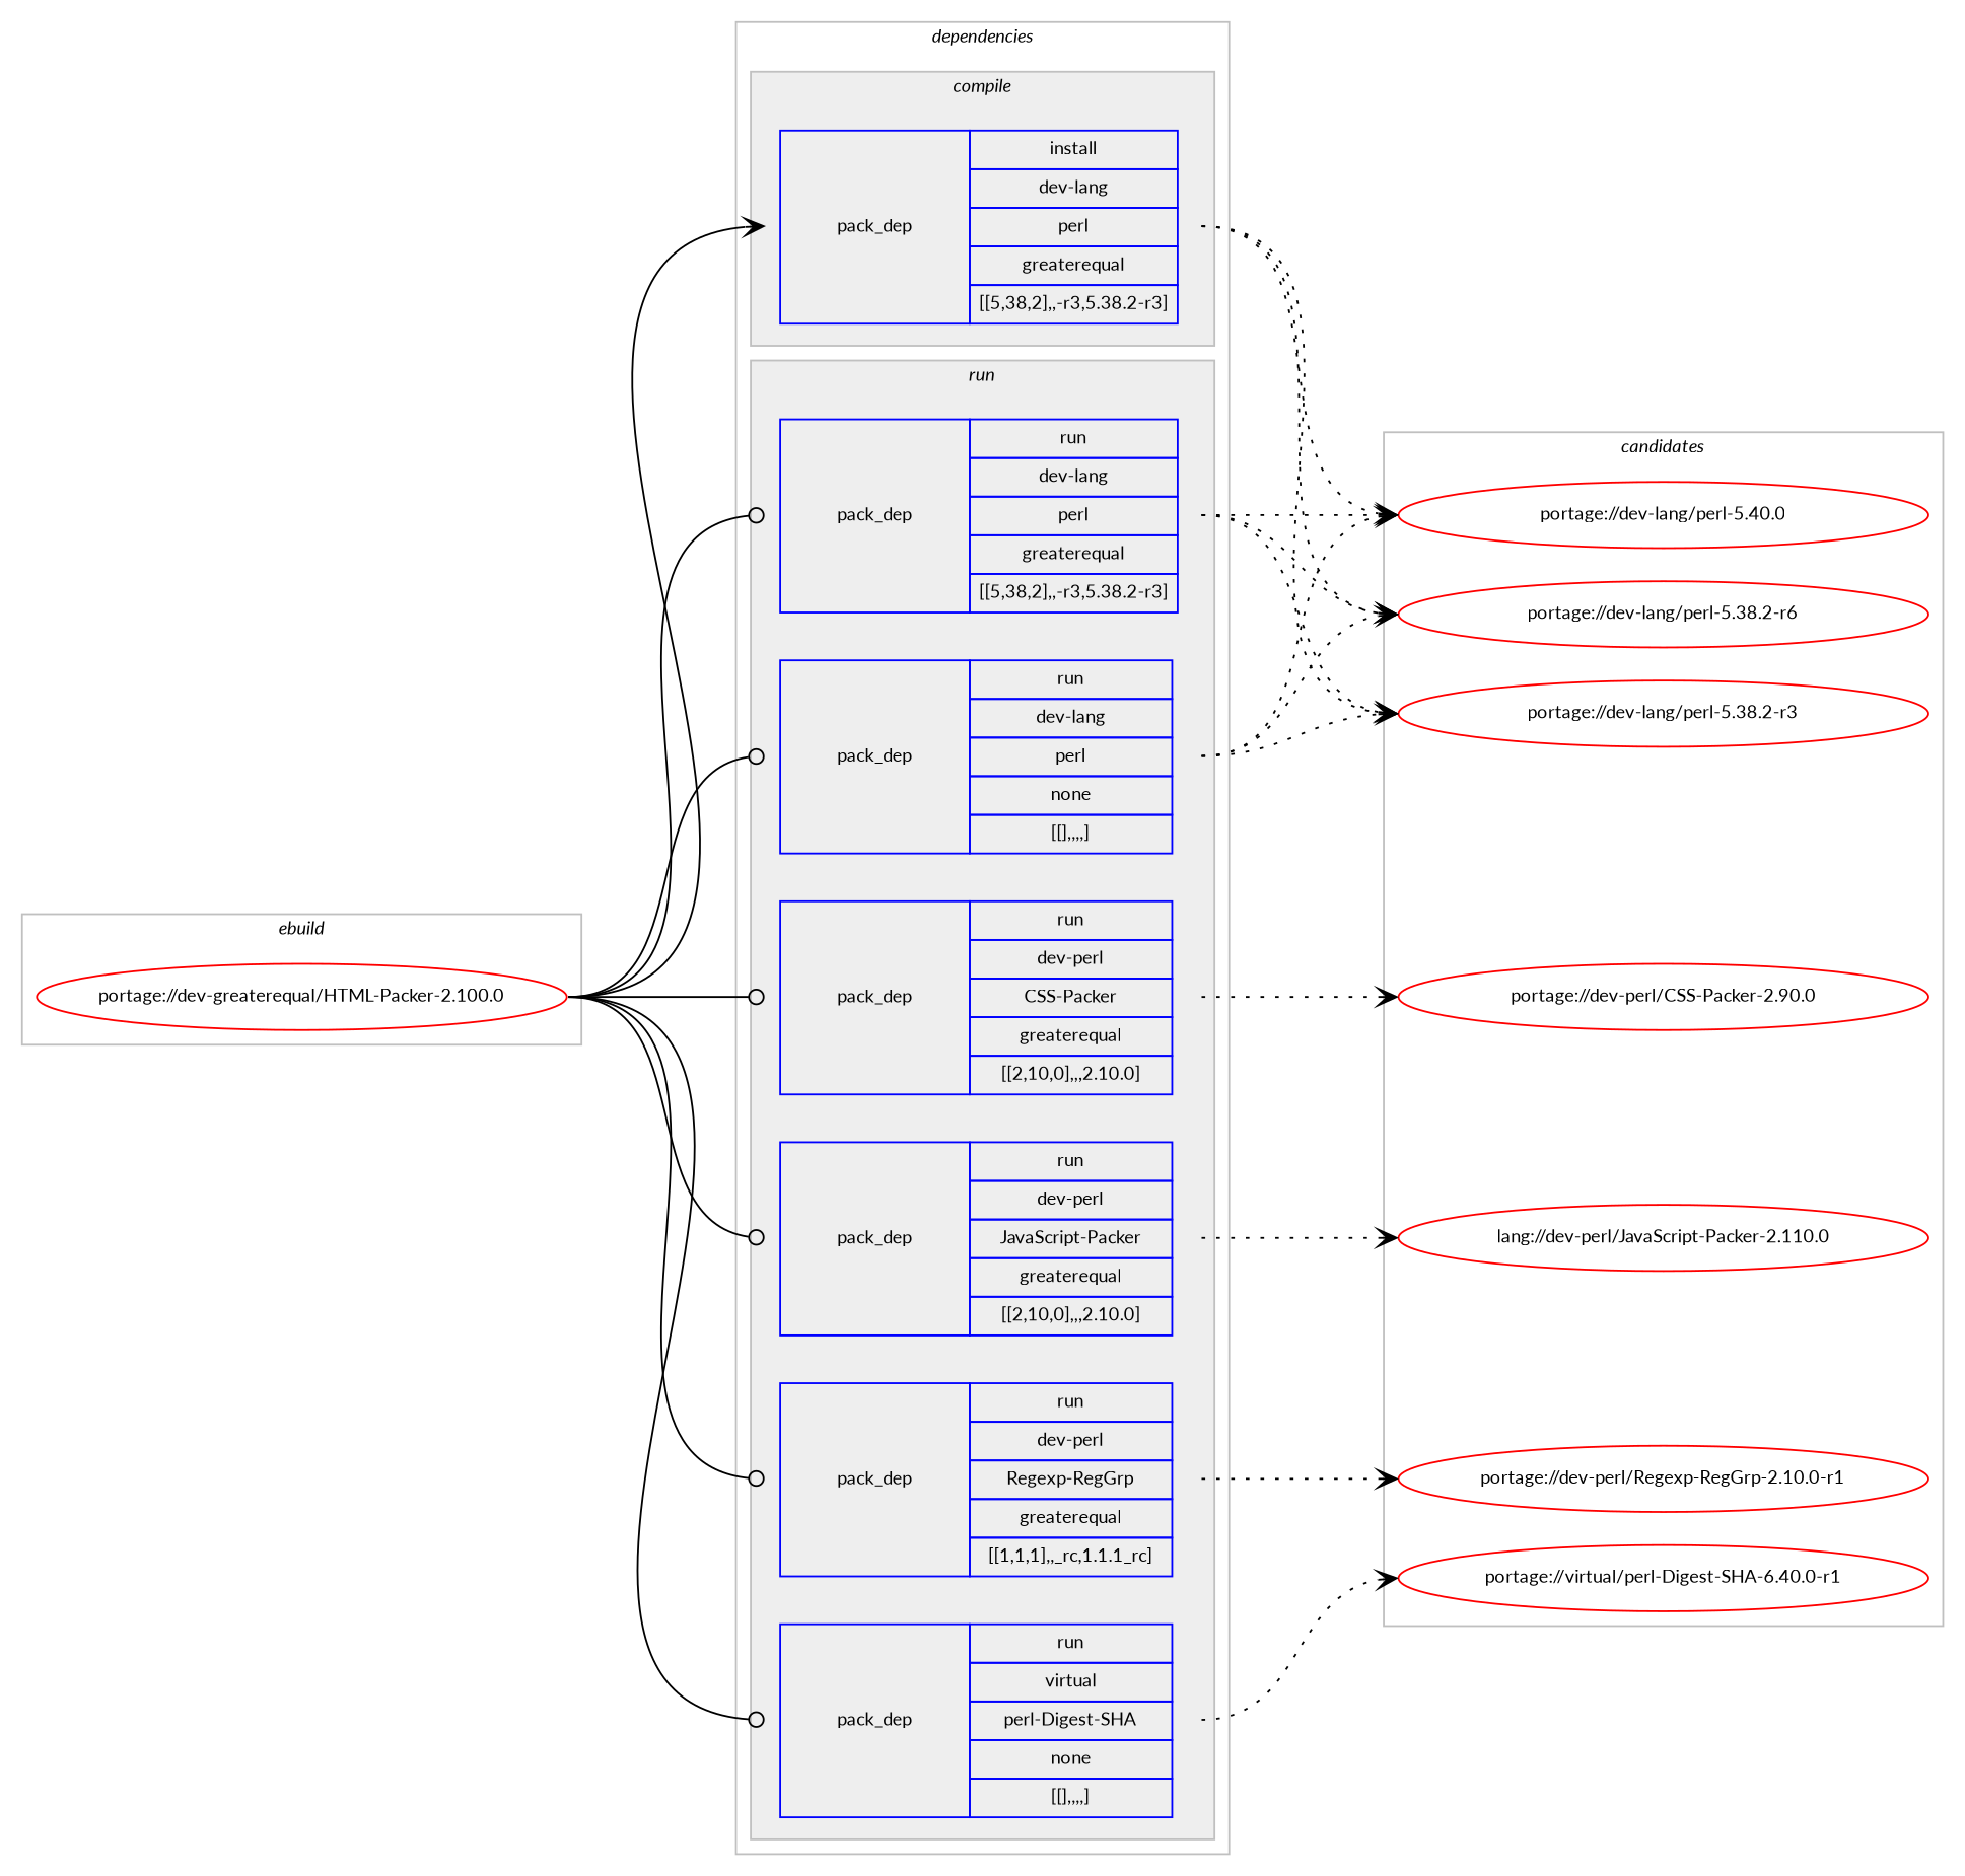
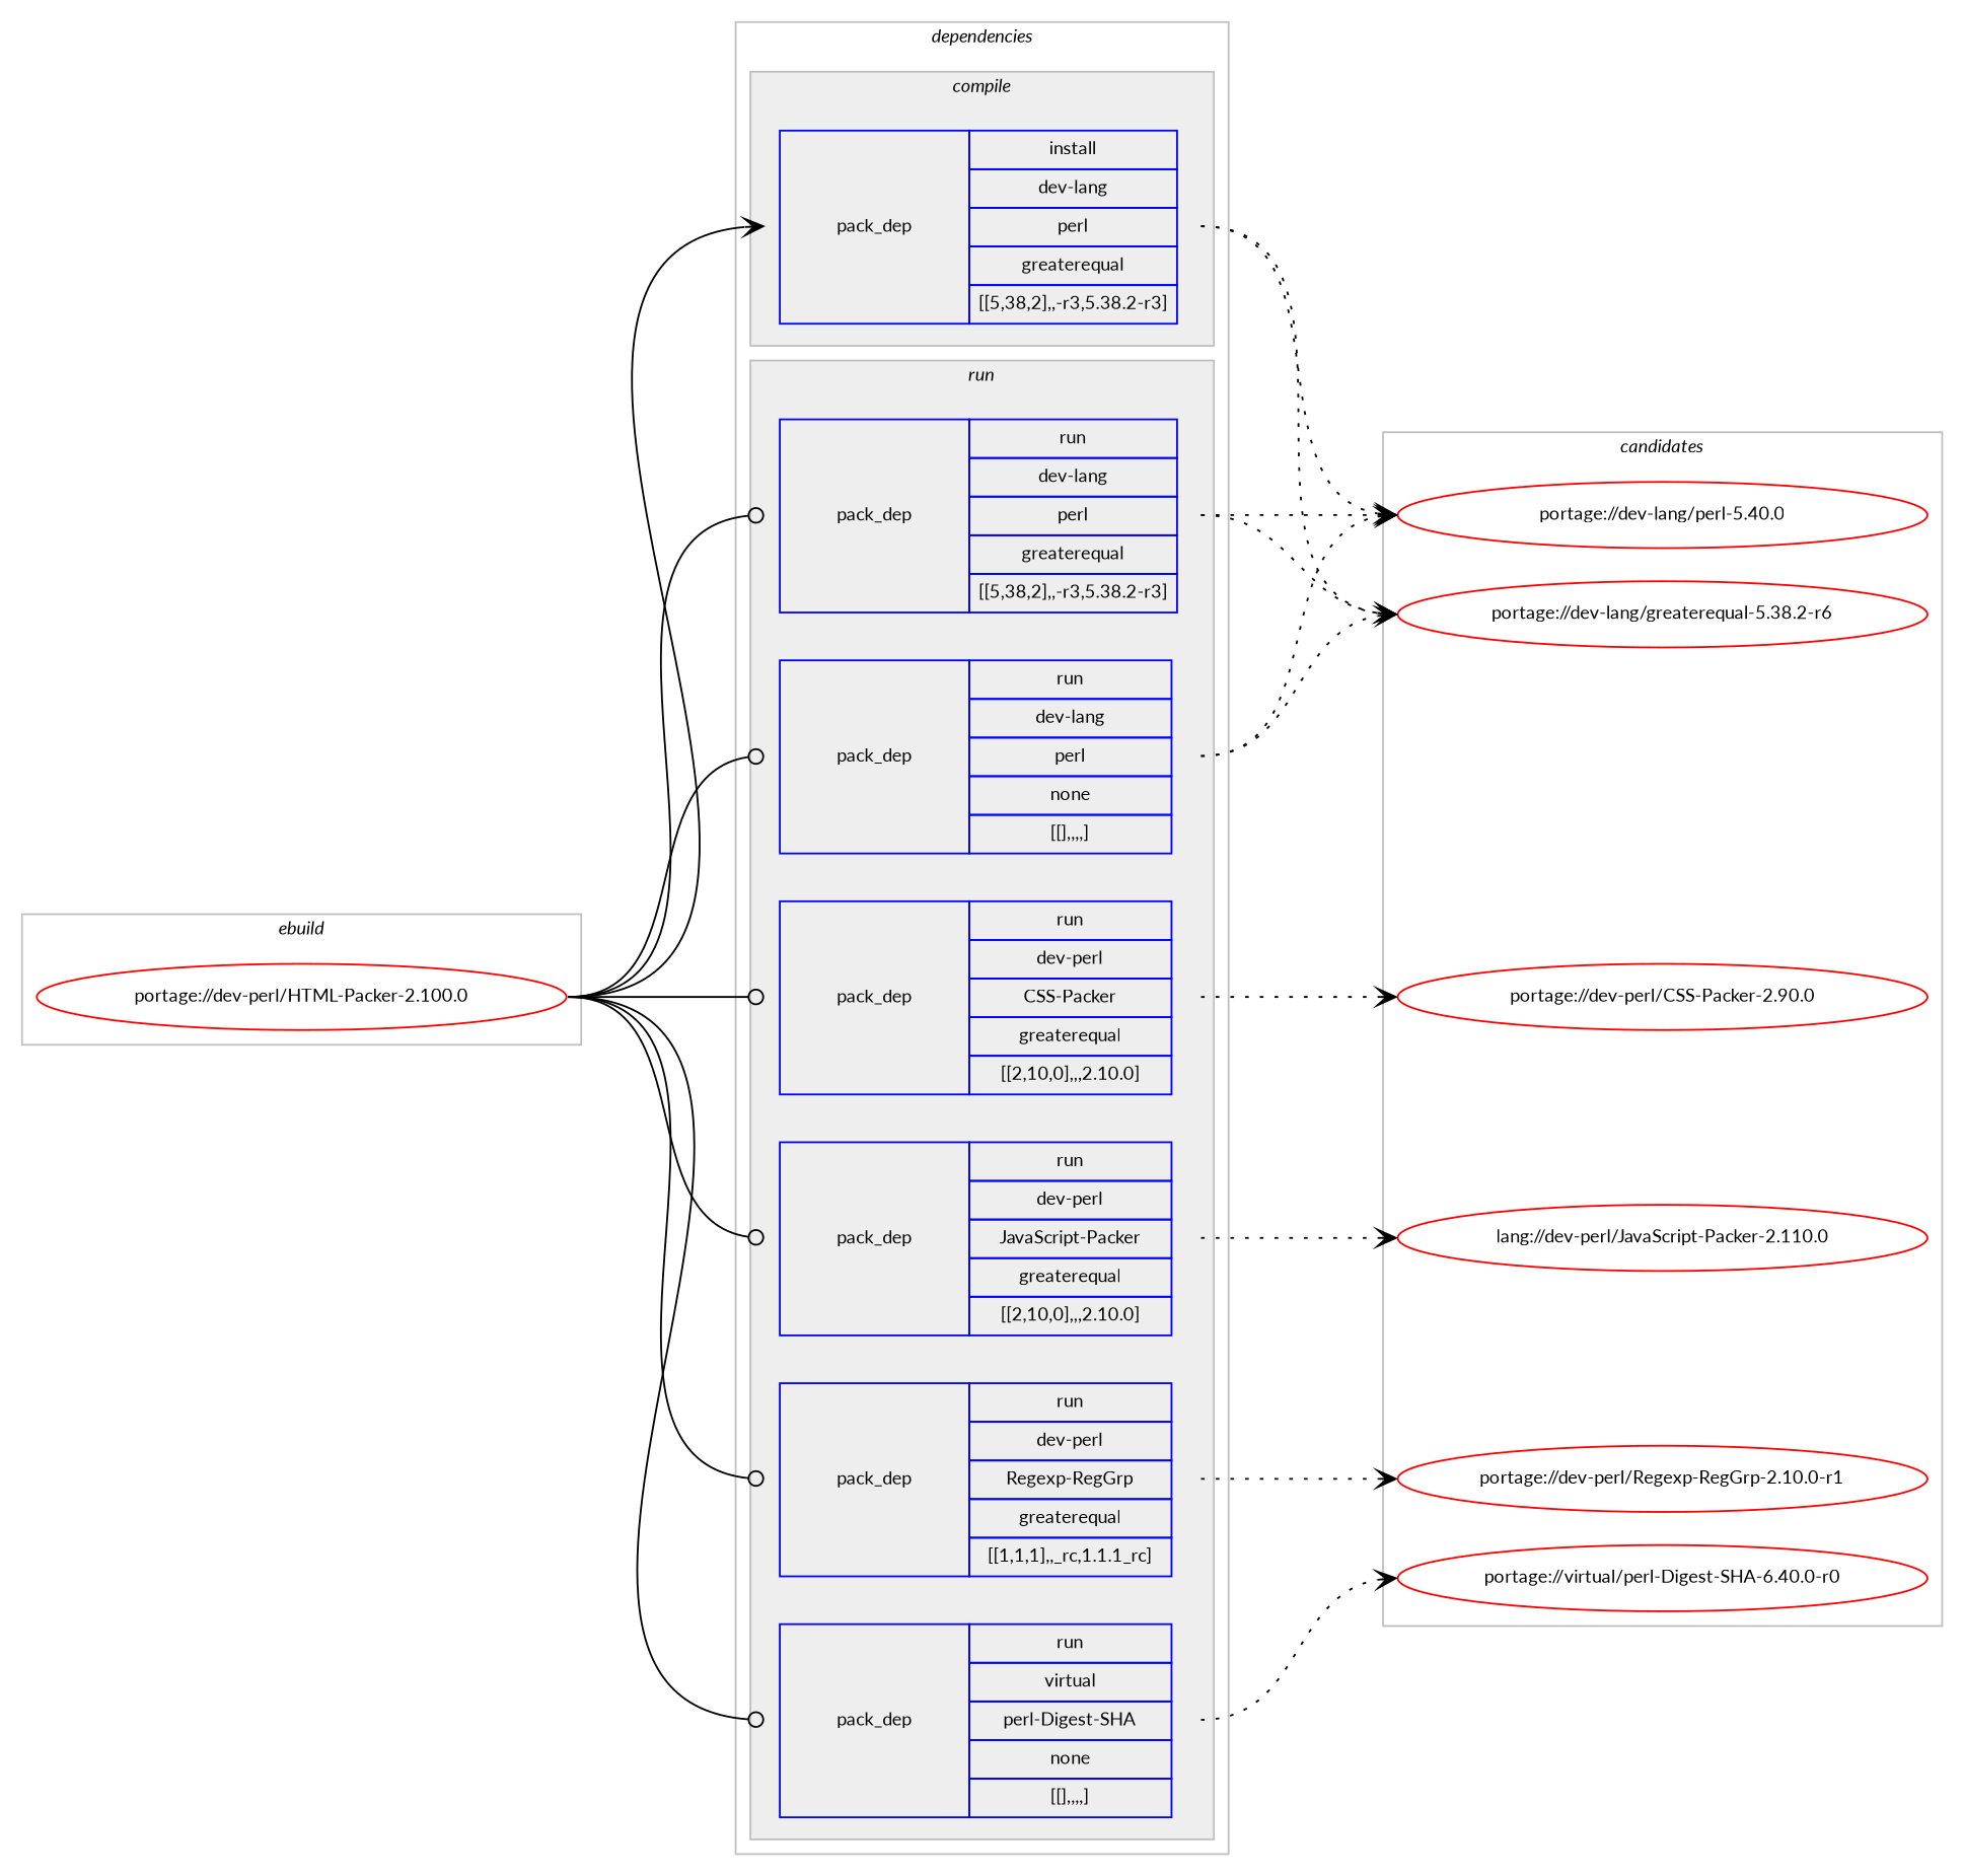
  digraph {
    compound=true
    concentrate=true
    fontname=Lato
    fontsize=10
    newrank=true
    rankdir=LR
    ranksep=1.5
    node [color=red fontname=Lato fontsize=10]
    edge [arrowhead=vee fontname=Lato headport=w style=dotted tailport=e weight=100]
-   n1 [label="portage://dev-greaterequal/HTML-Packer-2.100.0" width=4]
+   n1 [label="portage://dev-perl/HTML-Packer-2.100.0" width=4]
    n2 [color=blue label=<<TABLE BORDER="0" CELLBORDER="1" CELLSPACING="0" CELLPADDING="4" WIDTH="220"><TR><TD ROWSPAN="6" CELLPADDING="30">pack_dep</TD></TR><TR><TD WIDTH="110">install</TD></TR><TR><TD>dev-lang</TD></TR><TR><TD>perl</TD></TR><TR><TD>greaterequal</TD></TR><TR><TD>[[5,38,2],,-r3,5.38.2-r3]</TD></TR></TABLE>> shape=none]
    n3 [color=blue label=<<TABLE BORDER="0" CELLBORDER="1" CELLSPACING="0" CELLPADDING="4" WIDTH="220"><TR><TD ROWSPAN="6" CELLPADDING="30">pack_dep</TD></TR><TR><TD WIDTH="110">run</TD></TR><TR><TD>dev-lang</TD></TR><TR><TD>perl</TD></TR><TR><TD>greaterequal</TD></TR><TR><TD>[[5,38,2],,-r3,5.38.2-r3]</TD></TR></TABLE>> shape=none]
    n4 [color=blue label=<<TABLE BORDER="0" CELLBORDER="1" CELLSPACING="0" CELLPADDING="4" WIDTH="220"><TR><TD ROWSPAN="6" CELLPADDING="30">pack_dep</TD></TR><TR><TD WIDTH="110">run</TD></TR><TR><TD>dev-lang</TD></TR><TR><TD>perl</TD></TR><TR><TD>none</TD></TR><TR><TD>[[],,,,]</TD></TR></TABLE>> shape=none]
    n5 [color=blue label=<<TABLE BORDER="0" CELLBORDER="1" CELLSPACING="0" CELLPADDING="4" WIDTH="220"><TR><TD ROWSPAN="6" CELLPADDING="30">pack_dep</TD></TR><TR><TD WIDTH="110">run</TD></TR><TR><TD>dev-perl</TD></TR><TR><TD>CSS-Packer</TD></TR><TR><TD>greaterequal</TD></TR><TR><TD>[[2,10,0],,,2.10.0]</TD></TR></TABLE>> shape=none]
    n6 [color=blue label=<<TABLE BORDER="0" CELLBORDER="1" CELLSPACING="0" CELLPADDING="4" WIDTH="220"><TR><TD ROWSPAN="6" CELLPADDING="30">pack_dep</TD></TR><TR><TD WIDTH="110">run</TD></TR><TR><TD>dev-perl</TD></TR><TR><TD>JavaScript-Packer</TD></TR><TR><TD>greaterequal</TD></TR><TR><TD>[[2,10,0],,,2.10.0]</TD></TR></TABLE>> shape=none]
    n7 [color=blue label=<<TABLE BORDER="0" CELLBORDER="1" CELLSPACING="0" CELLPADDING="4" WIDTH="220"><TR><TD ROWSPAN="6" CELLPADDING="30">pack_dep</TD></TR><TR><TD WIDTH="110">run</TD></TR><TR><TD>dev-perl</TD></TR><TR><TD>Regexp-RegGrp</TD></TR><TR><TD>greaterequal</TD></TR><TR><TD>[[1,1,1],,_rc,1.1.1_rc]</TD></TR></TABLE>> shape=none]
    n8 [color=blue label=<<TABLE BORDER="0" CELLBORDER="1" CELLSPACING="0" CELLPADDING="4" WIDTH="220"><TR><TD ROWSPAN="6" CELLPADDING="30">pack_dep</TD></TR><TR><TD WIDTH="110">run</TD></TR><TR><TD>virtual</TD></TR><TR><TD>perl-Digest-SHA</TD></TR><TR><TD>none</TD></TR><TR><TD>[[],,,,]</TD></TR></TABLE>> shape=none]
    n9 [label="portage://dev-lang/perl-5.40.0" width=4]
-   n10 [label="portage://dev-lang/perl-5.38.2-r6" width=4]
-   n11 [label="portage://dev-lang/perl-5.38.2-r3" width=4]
+   n10 [label="portage://dev-lang/greaterequal-5.38.2-r6" width=4]
    n12 [label="portage://dev-perl/CSS-Packer-2.90.0" width=4]
    n13 [label="lang://dev-perl/JavaScript-Packer-2.110.0" width=4]
    n14 [label="portage://dev-perl/Regexp-RegGrp-2.10.0-r1" width=4]
-   n15 [label="portage://virtual/perl-Digest-SHA-6.40.0-r1" width=4]
+   n15 [label="portage://virtual/perl-Digest-SHA-6.40.0-r0" width=4]
    subgraph cluster_1 {
      color=gray
      label=<<i>ebuild</i>>
      n1
    }
    subgraph cluster_2 {
      color=gray
      label=<<i>dependencies</i>>
      subgraph cluster_3 {
        color=gray
        fillcolor="#eeeeee"
        label=<<i>compile</i>>
        style=filled
        subgraph sub_4 {
          color=gray
          fillcolor="#eeeeee"
          label=<<i>compile</i>>
          style=filled
          n2
        }
      }
      subgraph cluster_5 {
        color=gray
        fillcolor="#eeeeee"
        label=<<i>compile and run</i>>
        style=filled
      }
      subgraph cluster_6 {
        color=gray
        fillcolor="#eeeeee"
        label=<<i>run</i>>
        style=filled
        subgraph sub_7 {
          color=gray
          fillcolor="#eeeeee"
          label=<<i>run</i>>
          style=filled
          n3
        }
        subgraph sub_8 {
          color=gray
          fillcolor="#eeeeee"
          label=<<i>run</i>>
          style=filled
          n4
        }
        subgraph sub_9 {
          color=gray
          fillcolor="#eeeeee"
          label=<<i>run</i>>
          style=filled
          n5
        }
        subgraph sub_10 {
          color=gray
          fillcolor="#eeeeee"
          label=<<i>run</i>>
          style=filled
          n6
        }
        subgraph sub_11 {
          color=gray
          fillcolor="#eeeeee"
          label=<<i>run</i>>
          style=filled
          n7
        }
        subgraph sub_12 {
          color=gray
          fillcolor="#eeeeee"
          label=<<i>run</i>>
          style=filled
          n8
        }
      }
    }
    subgraph cluster_13 {
      color=gray
      label=<<i>candidates</i>>
      rank=same
      subgraph sub_14 {
        color=black
        label=<<i>candidates</i>>
        nodesep=1
        rank=same
        n9
        n10
-       n11
      }
      subgraph sub_15 {
        color=black
        label=<<i>candidates</i>>
        nodesep=1
        rank=same
        n9
        n10
-       n11
      }
      subgraph sub_16 {
        color=black
        label=<<i>candidates</i>>
        nodesep=1
        rank=same
        n9
        n10
-       n11
      }
      subgraph sub_17 {
        color=black
        label=<<i>candidates</i>>
        nodesep=1
        rank=same
        n12
      }
      subgraph sub_18 {
        color=black
        label=<<i>candidates</i>>
        nodesep=1
        rank=same
        n13
      }
      subgraph sub_19 {
        color=black
        label=<<i>candidates</i>>
        nodesep=1
        rank=same
        n14
      }
      subgraph sub_20 {
        color=black
        label=<<i>candidates</i>>
        nodesep=1
        rank=same
        n15
      }
    }
    n1 -> n2 [style=solid weight=20]
    n1 -> n3 [arrowhead=odot style=solid weight=20]
    n1 -> n4 [arrowhead=odot style=solid weight=20]
    n1 -> n5 [arrowhead=odot style=solid weight=20]
    n1 -> n6 [arrowhead=odot style=solid weight=20]
    n1 -> n7 [arrowhead=odot style=solid weight=20]
    n1 -> n8 [arrowhead=odot style=solid weight=20]
    n2 -> n9
    n2 -> n10
-   n2 -> n11
    n3 -> n9
    n3 -> n10
-   n3 -> n11
    n4 -> n9
    n4 -> n10
-   n4 -> n11
    n5 -> n12
    n6 -> n13
    n7 -> n14
    n8 -> n15
  }
